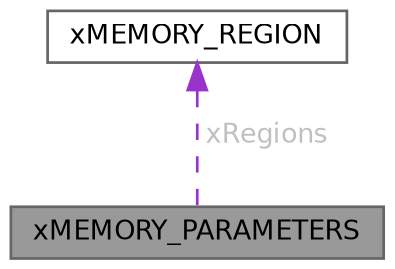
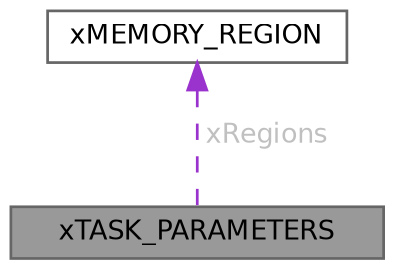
  digraph {
    node [color=gray40 fontname=Helvetica fontsize=10 shape=box style=filled]
-   n1 [fillcolor=grey60 fontcolor=black height=0.2 label=xMEMORY_PARAMETERS width=0.4]
+   n1 [fillcolor=grey60 fontcolor=black height=0.2 label=xTASK_PARAMETERS width=0.4]
    n2 [fillcolor=white height=0.2 label=xMEMORY_REGION width=0.4]
    n2 -> n1 [color=darkorchid3 dir=back fontcolor=grey fontname=Helvetica fontsize=10 label=<<TABLE CELLBORDER="0" BORDER="0"><TR><TD VALIGN="top" ALIGN="LEFT" CELLPADDING="1" CELLSPACING="0">xRegions</TD></TR> </TABLE>> labelfontname=Helvetica labelfontsize=10 style=dashed]
  }
